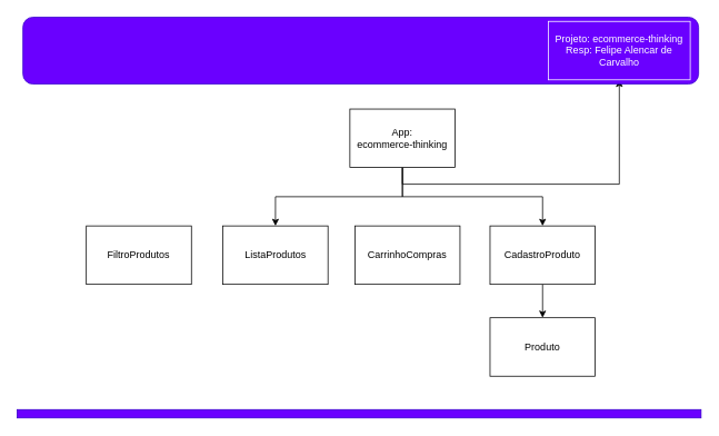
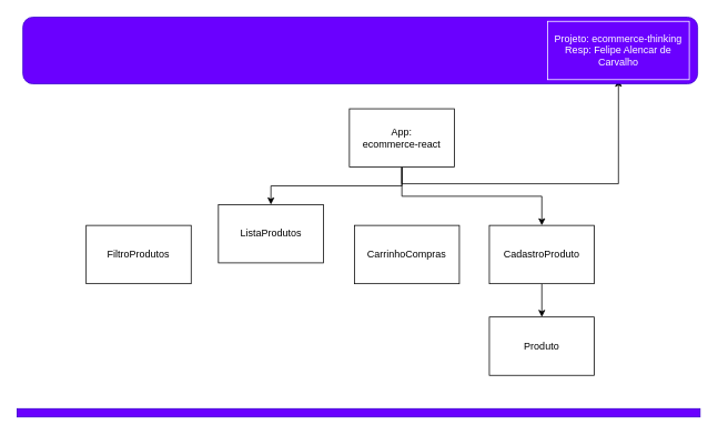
  <mxCell id="0" />
  <mxCell id="1" parent="0" />
  <mxCell id="2" style="edgeStyle=orthogonalEdgeStyle;rounded=0;orthogonalLoop=1;jettySize=auto;html=1;exitX=0.5;exitY=1;exitDx=0;exitDy=0;" edge="1" parent="1" source="5" target="9"><mxGeometry relative="1" as="geometry" /></mxCell>
  <mxCell id="3" style="edgeStyle=orthogonalEdgeStyle;rounded=0;orthogonalLoop=1;jettySize=auto;html=1;exitX=0.5;exitY=1;exitDx=0;exitDy=0;entryX=0.5;entryY=0;entryDx=0;entryDy=0;" edge="1" parent="1" source="5" target="6"><mxGeometry relative="1" as="geometry" /></mxCell>
  <mxCell id="4" style="edgeStyle=orthogonalEdgeStyle;rounded=0;orthogonalLoop=1;jettySize=auto;html=1;exitX=0.5;exitY=1;exitDx=0;exitDy=0;fontColor=#FF0000;" edge="1" parent="1" source="5" target="12"><mxGeometry relative="1" as="geometry" /></mxCell>
- <mxCell id="5" value="App: &lt;br&gt;ecommerce-thinking" style="rounded=0;whiteSpace=wrap;html=1;" vertex="1" parent="1"><mxGeometry x="419" y="130" width="126" height="70" as="geometry" /></mxCell>
- <mxCell id="6" value="ListaProdutos" style="rounded=0;whiteSpace=wrap;html=1;" vertex="1" parent="1"><mxGeometry x="266.75" y="270" width="126" height="70" as="geometry" /></mxCell>
+ <mxCell id="5" value="App: &lt;br&gt;ecommerce-react" style="rounded=0;whiteSpace=wrap;html=1;" vertex="1" parent="1"><mxGeometry x="419" y="130" width="126" height="70" as="geometry" /></mxCell>
+ <mxCell id="6" value="ListaProdutos" style="rounded=0;whiteSpace=wrap;html=1;" vertex="1" parent="1"><mxGeometry x="261.75" y="245" width="126" height="70" as="geometry" /></mxCell>
  <mxCell id="7" value="FiltroProdutos" style="rounded=0;whiteSpace=wrap;html=1;" vertex="1" parent="1"><mxGeometry x="103" y="270" width="126" height="70" as="geometry" /></mxCell>
  <mxCell id="8" style="edgeStyle=orthogonalEdgeStyle;rounded=0;orthogonalLoop=1;jettySize=auto;html=1;exitX=0.5;exitY=1;exitDx=0;exitDy=0;entryX=0.5;entryY=0;entryDx=0;entryDy=0;fontColor=#FF0000;" edge="1" parent="1" source="9" target="10"><mxGeometry relative="1" as="geometry" /></mxCell>
  <mxCell id="9" value="CadastroProduto" style="rounded=0;whiteSpace=wrap;html=1;" vertex="1" parent="1"><mxGeometry x="587" y="270" width="126" height="70" as="geometry" /></mxCell>
  <mxCell id="10" value="Produto" style="rounded=0;whiteSpace=wrap;html=1;" vertex="1" parent="1"><mxGeometry x="587" y="380" width="126" height="70" as="geometry" /></mxCell>
  <mxCell id="11" value="" style="rounded=1;whiteSpace=wrap;html=1;align=center;fillColor=#6a00ff;strokeColor=#3700CC;fontColor=#ffffff;" vertex="1" parent="1"><mxGeometry x="27" y="20" width="810" height="80" as="geometry" /></mxCell>
  <mxCell id="12" value="Projeto: ecommerce-thinking&lt;br&gt;Resp: Felipe Alencar de Carvalho" style="whiteSpace=wrap;html=1;align=center;fillColor=#6a00ff;strokeColor=#FFFFFF;fontColor=#ffffff;rounded=0;" vertex="1" parent="1"><mxGeometry x="657" y="25" width="170" height="70" as="geometry" /></mxCell>
  <mxCell id="13" value="" style="shape=image;imageAspect=0;aspect=fixed;verticalLabelPosition=bottom;verticalAlign=top;image=https://uploads-ssl.webflow.com/5e790d30d198385b09366d8f/5efbb5055f2478ba2bc322d0_icone_gif.gif;" vertex="1" parent="1"><mxGeometry x="57" y="25" width="70" height="70" as="geometry" /></mxCell>
  <mxCell id="14" value="" style="rounded=0;whiteSpace=wrap;html=1;fontColor=#ffffff;strokeColor=#3700CC;fillColor=#6a00ff;" vertex="1" parent="1"><mxGeometry y="490" width="820" height="10" as="geometry" x="20" /></mxCell>
  <mxCell id="15" value="CarrinhoCompras" style="rounded=0;whiteSpace=wrap;html=1;" vertex="1" parent="1"><mxGeometry x="425" y="270" width="126" height="70" as="geometry" /></mxCell>
